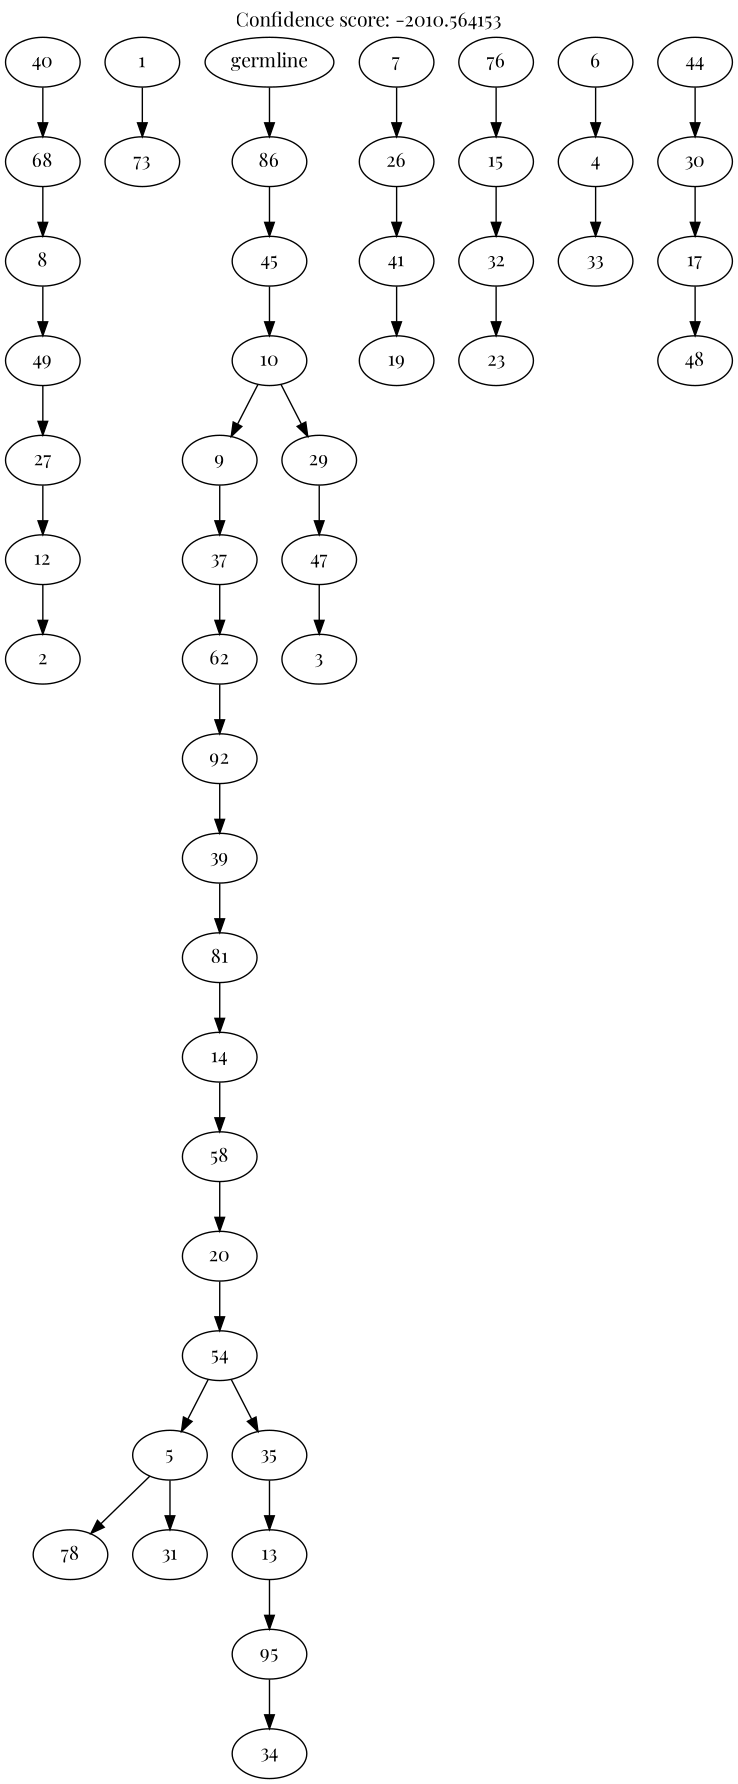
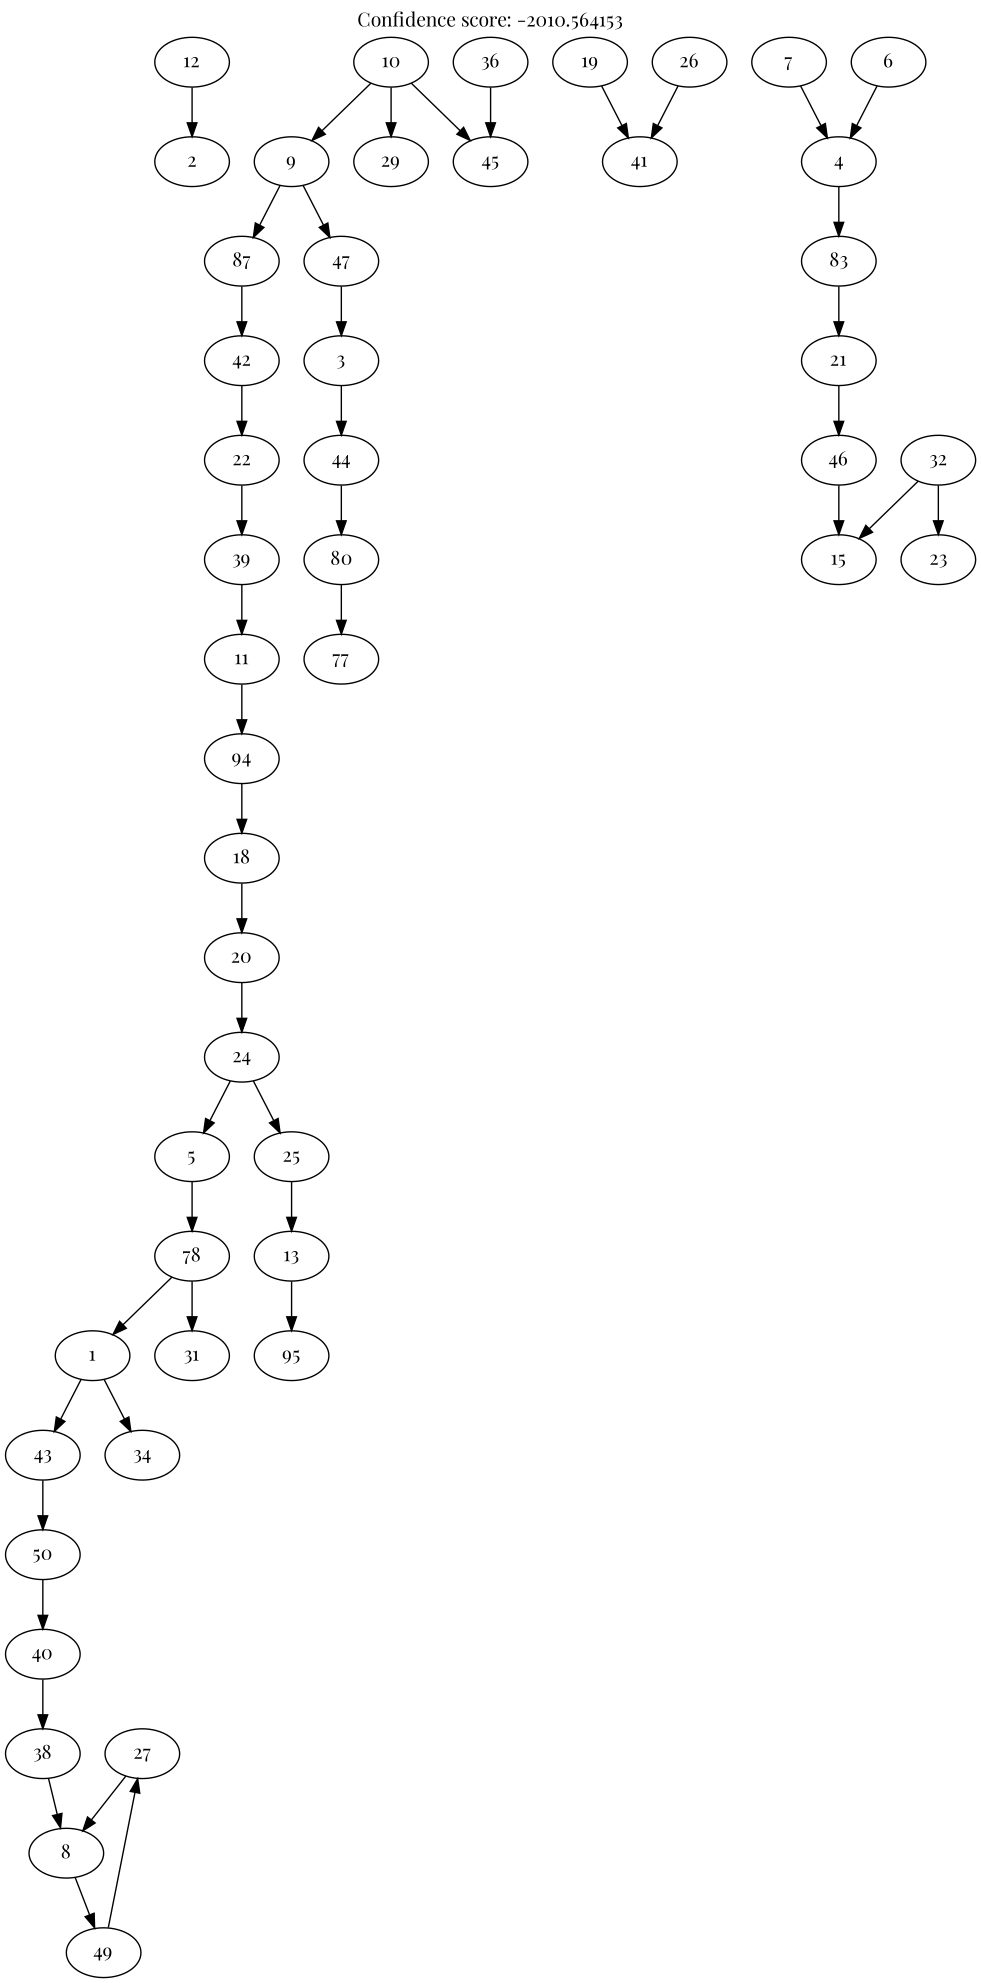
  digraph {
    fontname="Playfair Display"
    label="Confidence score: -2010.564153"
    labelloc=t
    node [fontname="Playfair Display"]
    edge [fontname="Playfair Display"]
    n1 [label=12]
    n2 [label=2]
    n3 [label=27]
    n4 [label=49]
    n5 [label=8]
-   n6 [label=68]
+   n6 [label=38]
    n7 [label=40]
-   n9 [label=73]
+   n8 [label=50]
+   n9 [label=43]
    n10 [label=1]
    n11 [label=78]
    n12 [label=5]
    n13 [label=31]
    n14 [label=41]
    n15 [label=19]
    n16 [label=26]
    n17 [label=7]
    n18 [label=23]
    n19 [label=32]
    n20 [label=15]
-   n21 [label=76]
-   n23 [label=33]
+   n21 [label=46]
+   n22 [label=21]
+   n23 [label=83]
    n24 [label=4]
    n25 [label=6]
    n26 [label=34]
    n27 [label=95]
    n28 [label=13]
-   n29 [label=35]
-   n30 [label=54]
+   n29 [label=25]
+   n30 [label=24]
    n31 [label=20]
-   n32 [label=58]
-   n33 [label=14]
-   n34 [label=81]
+   n32 [label=18]
+   n33 [label=94]
+   n34 [label=11]
    n35 [label=39]
-   n36 [label=92]
-   n37 [label=62]
-   n38 [label=37]
+   n36 [label=22]
+   n37 [label=42]
+   n38 [label=87]
    n39 [label=9]
-   n40 [label=17]
-   n41 [label=48]
-   n42 [label=30]
+   n40 [label=77]
+   n42 [label=80]
    n43 [label=44]
    n44 [label=3]
    n45 [label=47]
    n46 [label=29]
    n47 [label=10]
    n48 [label=45]
-   n49 [label=86]
-   n50 [label=germline]
+   n49 [label=36]
    n1 -> n2
-   n3 -> n1
+   n3 -> n5
    n4 -> n3
    n5 -> n4
    n6 -> n5
    n7 -> n6
+   n8 -> n7
+   n9 -> n8
    n10 -> n9
+   n11 -> n10
    n12 -> n11
-   n12 -> n13
-   n14 -> n15
+   n11 -> n13
+   n15 -> n14
    n16 -> n14
-   n17 -> n16
+   n17 -> n24
    n19 -> n18
-   n20 -> n19
+   n19 -> n20
    n21 -> n20
+   n22 -> n21
+   n23 -> n22
    n24 -> n23
    n25 -> n24
-   n27 -> n26
+   n10 -> n26
    n28 -> n27
    n29 -> n28
    n30 -> n12
    n30 -> n29
    n31 -> n30
    n32 -> n31
    n33 -> n32
    n34 -> n33
    n35 -> n34
    n36 -> n35
    n37 -> n36
    n38 -> n37
    n39 -> n38
-   n40 -> n41
    n42 -> n40
    n43 -> n42
+   n44 -> n43
    n45 -> n44
-   n46 -> n45
+   n39 -> n45
    n47 -> n39
    n47 -> n46
-   n48 -> n47
+   n47 -> n48
    n49 -> n48
-   n50 -> n49
  }
